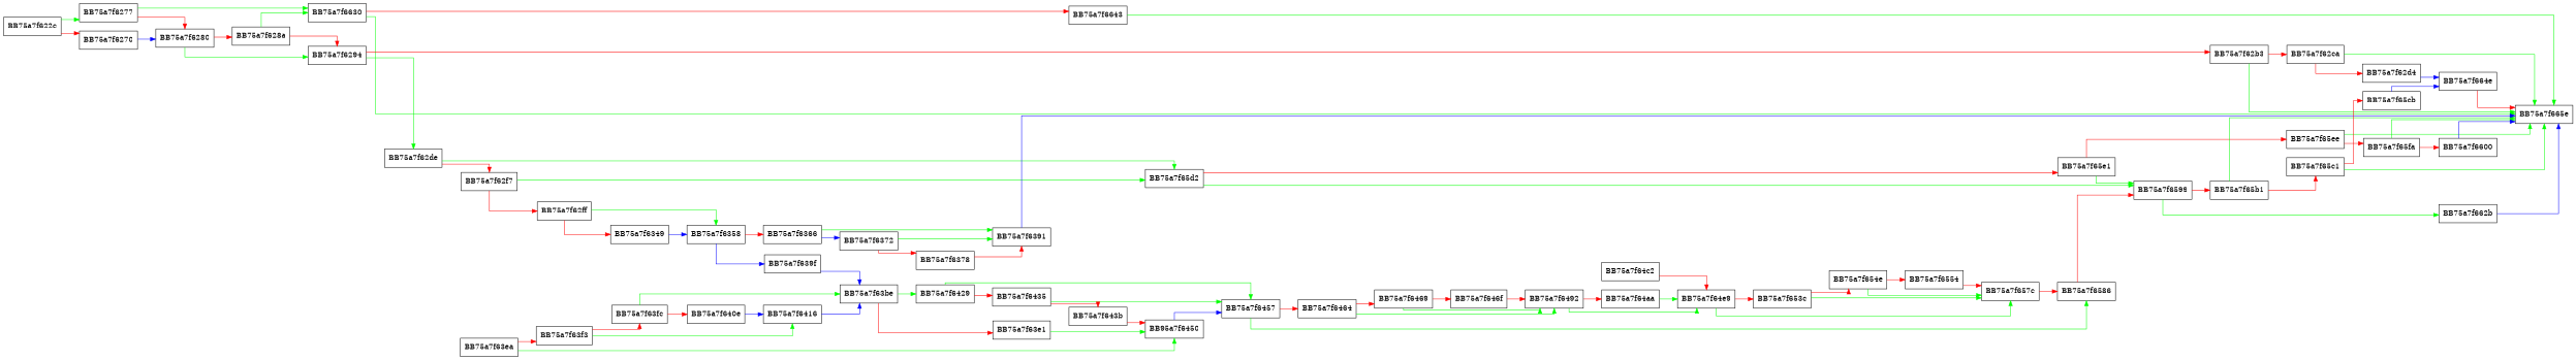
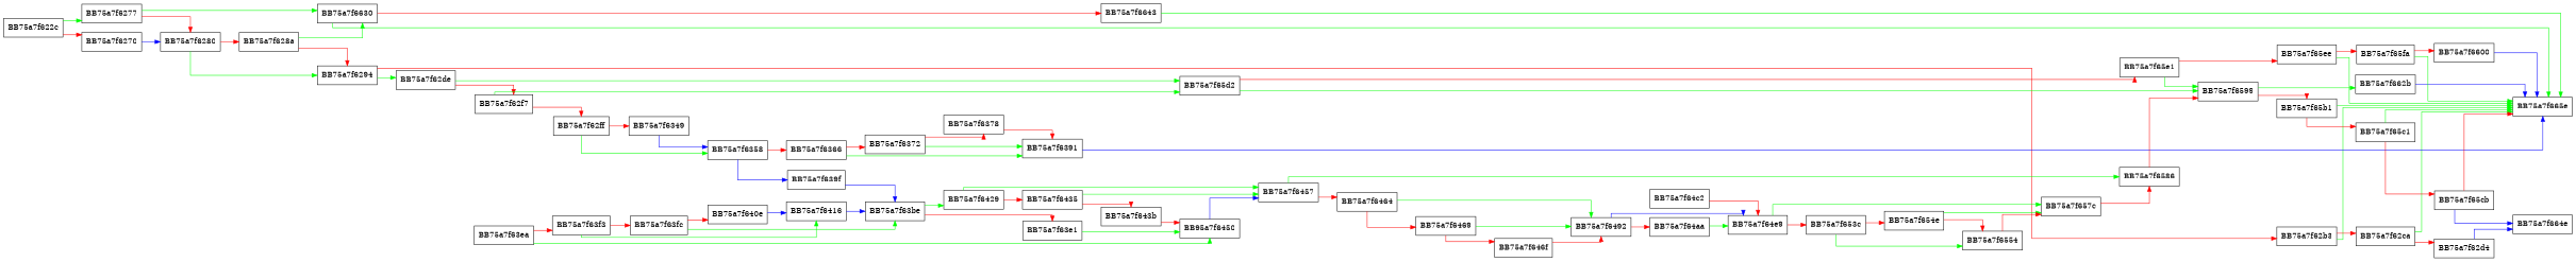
  digraph {
    rankdir=LR
    splines=ortho
    node [shape=box]
    edge [color=red]
    BB75a7f622c
    BB75a7f6277
    BB75a7f6270
    BB75a7f6280
    BB75a7f6630
    BB75a7f6294
    BB75a7f628a
    BB75a7f665e
    BB75a7f6643
    BB75a7f62de
    BB75a7f62b3
    BB75a7f65d2
    BB75a7f62f7
    BB75a7f62ca
    BB75a7f6599
    BB75a7f65e1
    BB75a7f62ff
    BB75a7f62d4
    BB75a7f664e
    BB75a7f662b
    BB75a7f65b1
    BB75a7f65ee
    BB75a7f6358
    BB75a7f6349
    BB75a7f639f
    BB75a7f6366
    BB75a7f63be
    BB75a7f6391
    BB75a7f6372
    BB75a7f6429
    BB75a7f63e1
    BB75a7f6378
    BB75a7f6457
    BB75a7f6435
    n35 [label=BB95a7f6450]
    BB75a7f6586
    BB75a7f6464
    BB75a7f643b
    BB75a7f63ea
    BB75a7f63f3
    BB75a7f6416
    BB75a7f63fc
    BB75a7f640e
    BB75a7f6492
    BB75a7f6469
    BB75a7f64e9
    BB75a7f64aa
    BB75a7f646f
    BB75a7f657c
    BB75a7f653c
    BB75a7f654e
    BB75a7f64c2
    BB75a7f6554
    BB75a7f65c1
    BB75a7f65cb
    BB75a7f65fa
    BB75a7f6600
    BB75a7f622c -> BB75a7f6277 [color=green]
    BB75a7f622c -> BB75a7f6270
    BB75a7f6277 -> BB75a7f6280
    BB75a7f6277 -> BB75a7f6630 [color=green]
    BB75a7f6270 -> BB75a7f6280 [color=blue]
    BB75a7f6280 -> BB75a7f6294 [color=green]
    BB75a7f6280 -> BB75a7f628a
    BB75a7f6630 -> BB75a7f665e [color=green]
    BB75a7f6630 -> BB75a7f6643
    BB75a7f6294 -> BB75a7f62de [color=green]
    BB75a7f6294 -> BB75a7f62b3
    BB75a7f628a -> BB75a7f6630 [color=green]
    BB75a7f628a -> BB75a7f6294
    BB75a7f6643 -> BB75a7f665e [color=green]
    BB75a7f62de -> BB75a7f65d2 [color=green]
    BB75a7f62de -> BB75a7f62f7
    BB75a7f62b3 -> BB75a7f665e [color=green]
    BB75a7f62b3 -> BB75a7f62ca
    BB75a7f65d2 -> BB75a7f6599 [color=green]
    BB75a7f65d2 -> BB75a7f65e1
    BB75a7f62f7 -> BB75a7f65d2 [color=green]
    BB75a7f62f7 -> BB75a7f62ff
    BB75a7f62ca -> BB75a7f665e [color=green]
    BB75a7f62ca -> BB75a7f62d4
    BB75a7f6599 -> BB75a7f662b [color=green]
    BB75a7f6599 -> BB75a7f65b1
    BB75a7f65e1 -> BB75a7f6599 [color=green]
    BB75a7f65e1 -> BB75a7f65ee
    BB75a7f62ff -> BB75a7f6358 [color=green]
    BB75a7f62ff -> BB75a7f6349
    BB75a7f62d4 -> BB75a7f664e [color=blue]
-   BB75a7f664e -> BB75a7f665e
+   BB75a7f65cb -> BB75a7f665e
    BB75a7f662b -> BB75a7f665e [color=blue]
    BB75a7f65b1 -> BB75a7f665e [color=green]
    BB75a7f65b1 -> BB75a7f65c1
    BB75a7f65ee -> BB75a7f665e [color=green]
    BB75a7f65ee -> BB75a7f65fa
    BB75a7f6358 -> BB75a7f639f [color=blue]
    BB75a7f6358 -> BB75a7f6366
    BB75a7f6349 -> BB75a7f6358 [color=blue]
    BB75a7f639f -> BB75a7f63be [color=blue]
    BB75a7f6366 -> BB75a7f6391 [color=green]
-   BB75a7f6366 -> BB75a7f6372 [color=blue]
+   BB75a7f6366 -> BB75a7f6372
    BB75a7f63be -> BB75a7f6429 [color=green]
    BB75a7f63be -> BB75a7f63e1
    BB75a7f6391 -> BB75a7f665e [color=blue]
    BB75a7f6372 -> BB75a7f6391 [color=green]
    BB75a7f6372 -> BB75a7f6378
    BB75a7f6429 -> BB75a7f6457 [color=green]
    BB75a7f6429 -> BB75a7f6435
    BB75a7f63e1 -> n35 [color=green]
    BB75a7f6378 -> BB75a7f6391
    BB75a7f6457 -> BB75a7f6586 [color=green]
    BB75a7f6457 -> BB75a7f6464
    BB75a7f6435 -> BB75a7f6457 [color=green]
    BB75a7f6435 -> BB75a7f643b
    n35 -> BB75a7f6457 [color=blue]
    BB75a7f6586 -> BB75a7f6599
    BB75a7f6464 -> BB75a7f6492 [color=green]
    BB75a7f6464 -> BB75a7f6469
    BB75a7f643b -> n35
    BB75a7f63ea -> n35 [color=green]
    BB75a7f63ea -> BB75a7f63f3
    BB75a7f63f3 -> BB75a7f6416 [color=green]
    BB75a7f63f3 -> BB75a7f63fc
    BB75a7f6416 -> BB75a7f63be [color=blue]
    BB75a7f63fc -> BB75a7f63be [color=green]
    BB75a7f63fc -> BB75a7f640e
    BB75a7f640e -> BB75a7f6416 [color=blue]
-   BB75a7f6492 -> BB75a7f64e9 [color=green]
+   BB75a7f6492 -> BB75a7f64e9 [color=blue]
    BB75a7f6492 -> BB75a7f64aa
    BB75a7f6469 -> BB75a7f6492 [color=green]
    BB75a7f6469 -> BB75a7f646f
    BB75a7f64e9 -> BB75a7f657c [color=green]
    BB75a7f64e9 -> BB75a7f653c
    BB75a7f64aa -> BB75a7f64e9 [color=green]
    BB75a7f646f -> BB75a7f6492
    BB75a7f657c -> BB75a7f6586
-   BB75a7f653c -> BB75a7f657c [color=green]
+   BB75a7f653c -> BB75a7f6554 [color=green]
    BB75a7f653c -> BB75a7f654e
    BB75a7f654e -> BB75a7f657c [color=green]
    BB75a7f654e -> BB75a7f6554
    BB75a7f64c2 -> BB75a7f64e9
    BB75a7f6554 -> BB75a7f657c
    BB75a7f65c1 -> BB75a7f665e [color=green]
    BB75a7f65c1 -> BB75a7f65cb
    BB75a7f65cb -> BB75a7f664e [color=blue]
    BB75a7f65fa -> BB75a7f665e [color=green]
    BB75a7f65fa -> BB75a7f6600
    BB75a7f6600 -> BB75a7f665e [color=blue]
  }
